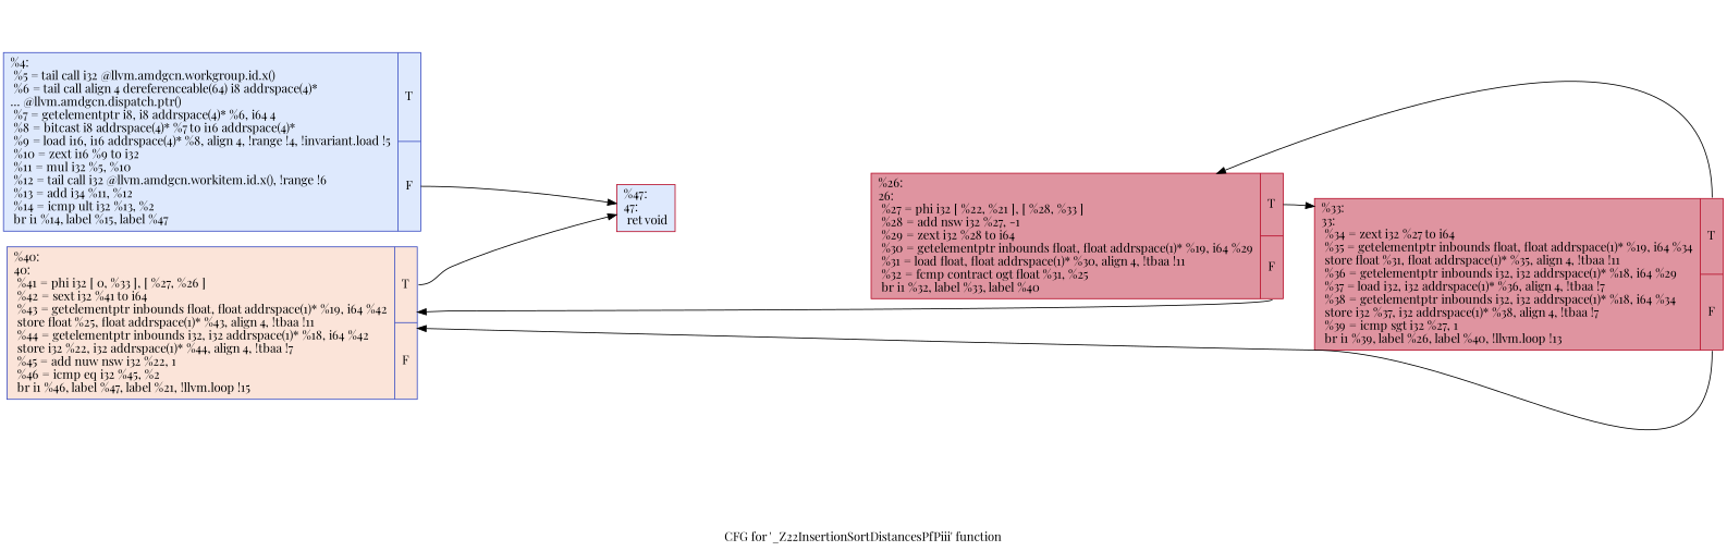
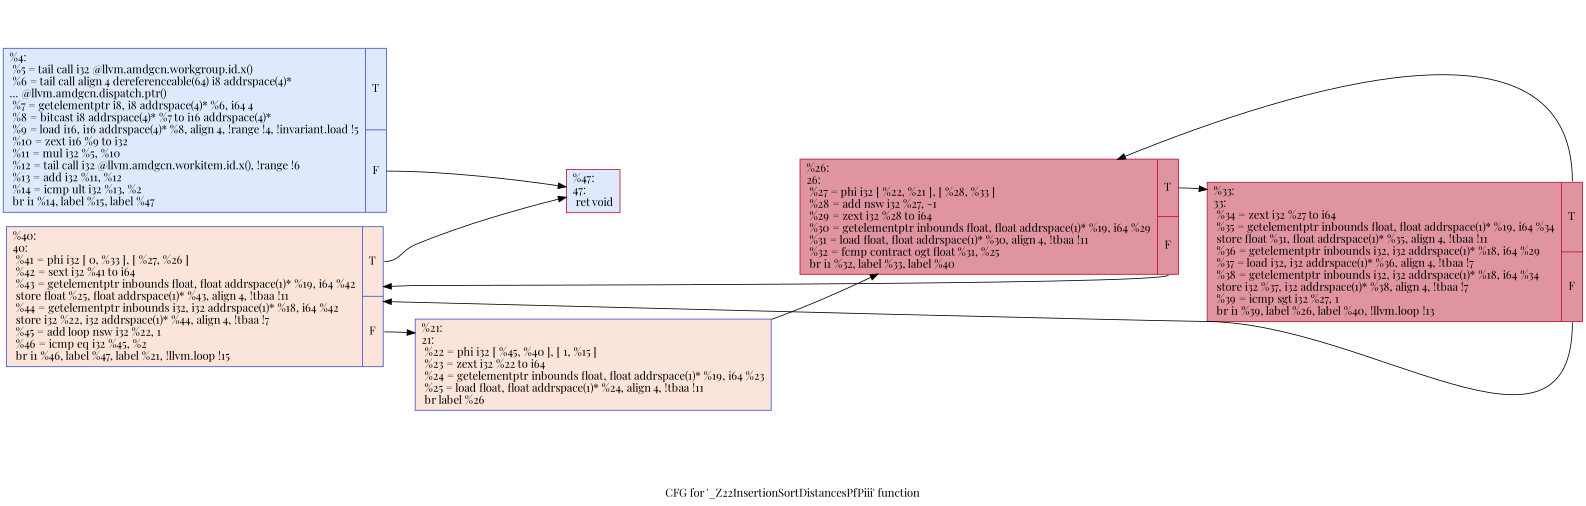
  digraph {
    fontname="Playfair Display"
    label="CFG for '_Z22InsertionSortDistancesPfPiii' function"
    rankdir=LR
    node [color="#3d50c3ff" fillcolor="#b5cdfa70" fontname="Playfair Display" shape=record style=filled]
    edge [fontname="Playfair Display" tailport=s1]
-   n1 [label="{%4:\l  %5 = tail call i32 @llvm.amdgcn.workgroup.id.x()\l  %6 = tail call align 4 dereferenceable(64) i8 addrspace(4)*\l... @llvm.amdgcn.dispatch.ptr()\l  %7 = getelementptr i8, i8 addrspace(4)* %6, i64 4\l  %8 = bitcast i8 addrspace(4)* %7 to i16 addrspace(4)*\l  %9 = load i16, i16 addrspace(4)* %8, align 4, !range !4, !invariant.load !5\l  %10 = zext i16 %9 to i32\l  %11 = mul i32 %5, %10\l  %12 = tail call i32 @llvm.amdgcn.workitem.id.x(), !range !6\l  %13 = add i34 %11, %12\l  %14 = icmp ult i32 %13, %2\l  br i1 %14, label %15, label %47\l|{<s0>T|<s1>F}}"]
+   n1 [label="{%4:\l  %5 = tail call i32 @llvm.amdgcn.workgroup.id.x()\l  %6 = tail call align 4 dereferenceable(64) i8 addrspace(4)*\l... @llvm.amdgcn.dispatch.ptr()\l  %7 = getelementptr i8, i8 addrspace(4)* %6, i64 4\l  %8 = bitcast i8 addrspace(4)* %7 to i16 addrspace(4)*\l  %9 = load i16, i16 addrspace(4)* %8, align 4, !range !4, !invariant.load !5\l  %10 = zext i16 %9 to i32\l  %11 = mul i32 %5, %10\l  %12 = tail call i32 @llvm.amdgcn.workitem.id.x(), !range !6\l  %13 = add i32 %11, %12\l  %14 = icmp ult i32 %13, %2\l  br i1 %14, label %15, label %47\l|{<s0>T|<s1>F}}"]
    n2 [color="#b70d28ff" label="{%47:\l47:                                               \l  ret void\l}"]
+   n3 [fillcolor="#f5c1a970" label="{%21:\l21:                                               \l  %22 = phi i32 [ %45, %40 ], [ 1, %15 ]\l  %23 = zext i32 %22 to i64\l  %24 = getelementptr inbounds float, float addrspace(1)* %19, i64 %23\l  %25 = load float, float addrspace(1)* %24, align 4, !tbaa !11\l  br label %26\l}"]
    n4 [color="#b70d28ff" fillcolor="#b70d2870" label="{%26:\l26:                                               \l  %27 = phi i32 [ %22, %21 ], [ %28, %33 ]\l  %28 = add nsw i32 %27, -1\l  %29 = zext i32 %28 to i64\l  %30 = getelementptr inbounds float, float addrspace(1)* %19, i64 %29\l  %31 = load float, float addrspace(1)* %30, align 4, !tbaa !11\l  %32 = fcmp contract ogt float %31, %25\l  br i1 %32, label %33, label %40\l|{<s0>T|<s1>F}}"]
    n5 [color="#b70d28ff" fillcolor="#b70d2870" label="{%33:\l33:                                               \l  %34 = zext i32 %27 to i64\l  %35 = getelementptr inbounds float, float addrspace(1)* %19, i64 %34\l  store float %31, float addrspace(1)* %35, align 4, !tbaa !11\l  %36 = getelementptr inbounds i32, i32 addrspace(1)* %18, i64 %29\l  %37 = load i32, i32 addrspace(1)* %36, align 4, !tbaa !7\l  %38 = getelementptr inbounds i32, i32 addrspace(1)* %18, i64 %34\l  store i32 %37, i32 addrspace(1)* %38, align 4, !tbaa !7\l  %39 = icmp sgt i32 %27, 1\l  br i1 %39, label %26, label %40, !llvm.loop !13\l|{<s0>T|<s1>F}}"]
-   n6 [fillcolor="#f5c1a970" label="{%40:\l40:                                               \l  %41 = phi i32 [ 0, %33 ], [ %27, %26 ]\l  %42 = sext i32 %41 to i64\l  %43 = getelementptr inbounds float, float addrspace(1)* %19, i64 %42\l  store float %25, float addrspace(1)* %43, align 4, !tbaa !11\l  %44 = getelementptr inbounds i32, i32 addrspace(1)* %18, i64 %42\l  store i32 %22, i32 addrspace(1)* %44, align 4, !tbaa !7\l  %45 = add nuw nsw i32 %22, 1\l  %46 = icmp eq i32 %45, %2\l  br i1 %46, label %47, label %21, !llvm.loop !15\l|{<s0>T|<s1>F}}"]
+   n6 [fillcolor="#f5c1a970" label="{%40:\l40:                                               \l  %41 = phi i32 [ 0, %33 ], [ %27, %26 ]\l  %42 = sext i32 %41 to i64\l  %43 = getelementptr inbounds float, float addrspace(1)* %19, i64 %42\l  store float %25, float addrspace(1)* %43, align 4, !tbaa !11\l  %44 = getelementptr inbounds i32, i32 addrspace(1)* %18, i64 %42\l  store i32 %22, i32 addrspace(1)* %44, align 4, !tbaa !7\l  %45 = add loop nsw i32 %22, 1\l  %46 = icmp eq i32 %45, %2\l  br i1 %46, label %47, label %21, !llvm.loop !15\l|{<s0>T|<s1>F}}"]
    n1 -> n2
+   n3 -> n4 [tailport=s0]
    n4 -> n5 [tailport=s0]
    n4 -> n6
    n5 -> n4 [tailport=s0]
    n5 -> n6
    n6 -> n2 [tailport=s0]
+   n6 -> n3
  }
